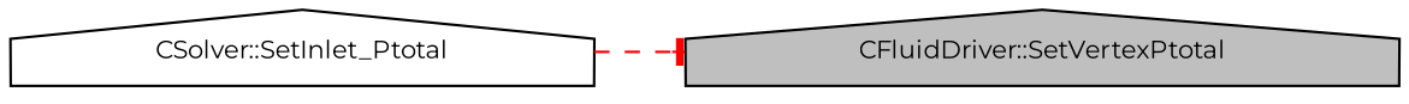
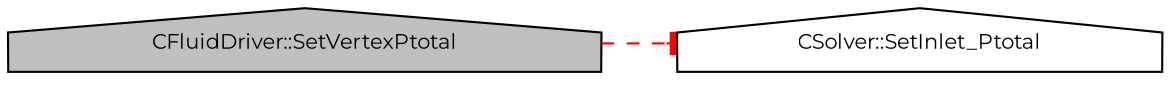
  digraph {
    rankdir=LR
    fontname=Montserrat
    node [color=black fontname=Montserrat fontsize=10 shape=house style=filled]
    n1 [fillcolor=grey75 fontcolor=black height=0.2 label="CFluidDriver::SetVertexPtotal" width=0.4]
    n2 [fillcolor=white height=0.2 label="CSolver::SetInlet_Ptotal" width=0.4]
-   n2 -> n1 [color=red fontname=Montserrat fontsize=10 labelfontname=Helvetica labelfontsize=10 style=dashed arrowhead=tee]
+   n1 -> n2 [color=red fontname=Montserrat fontsize=10 labelfontname=Helvetica labelfontsize=10 style=dashed arrowhead=tee]
  }
